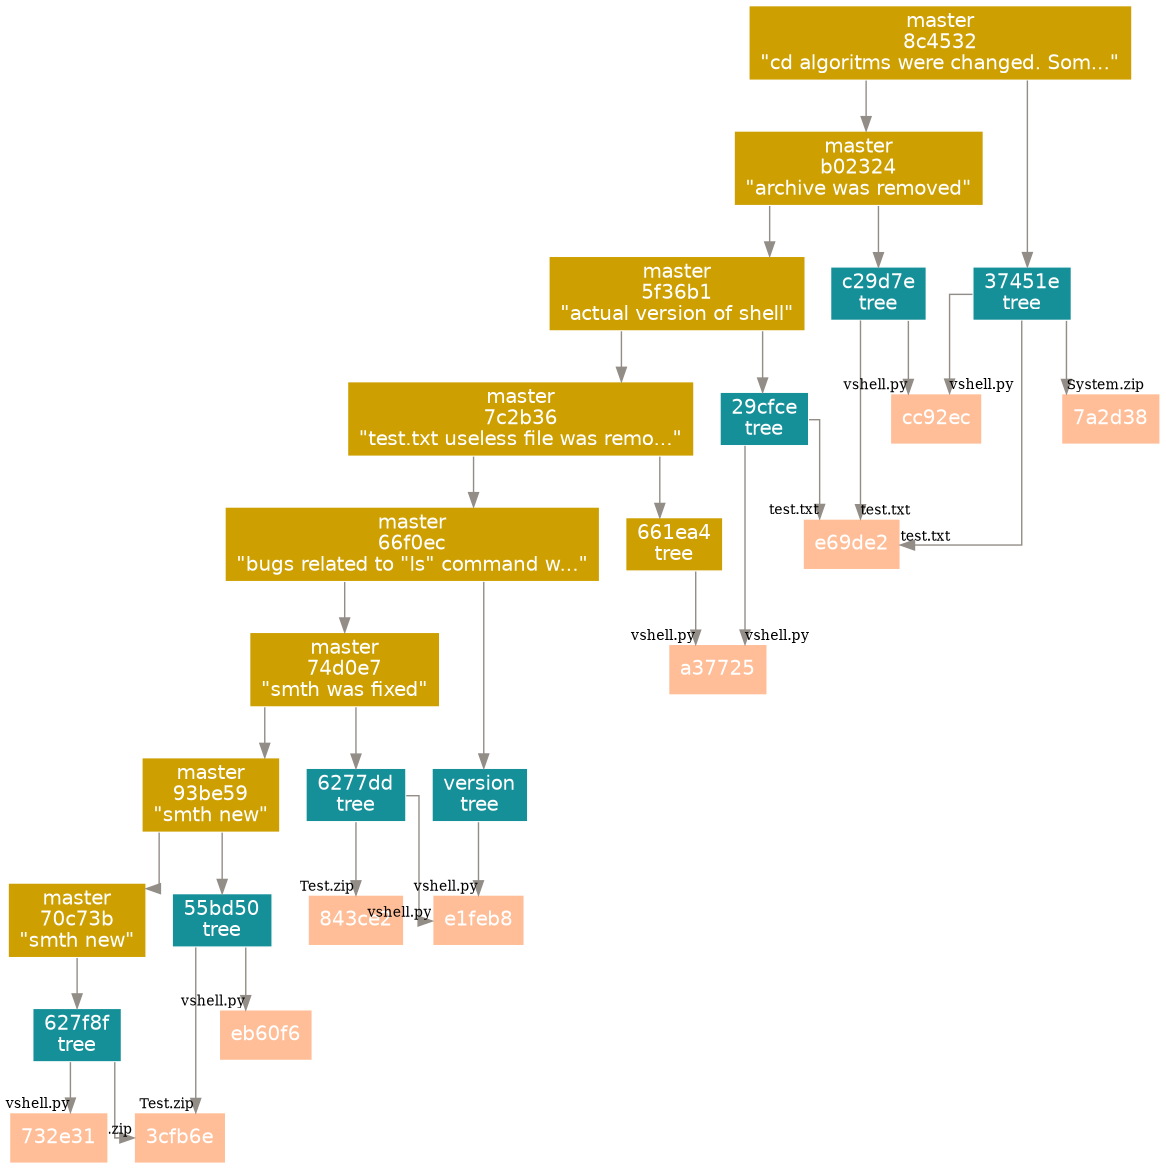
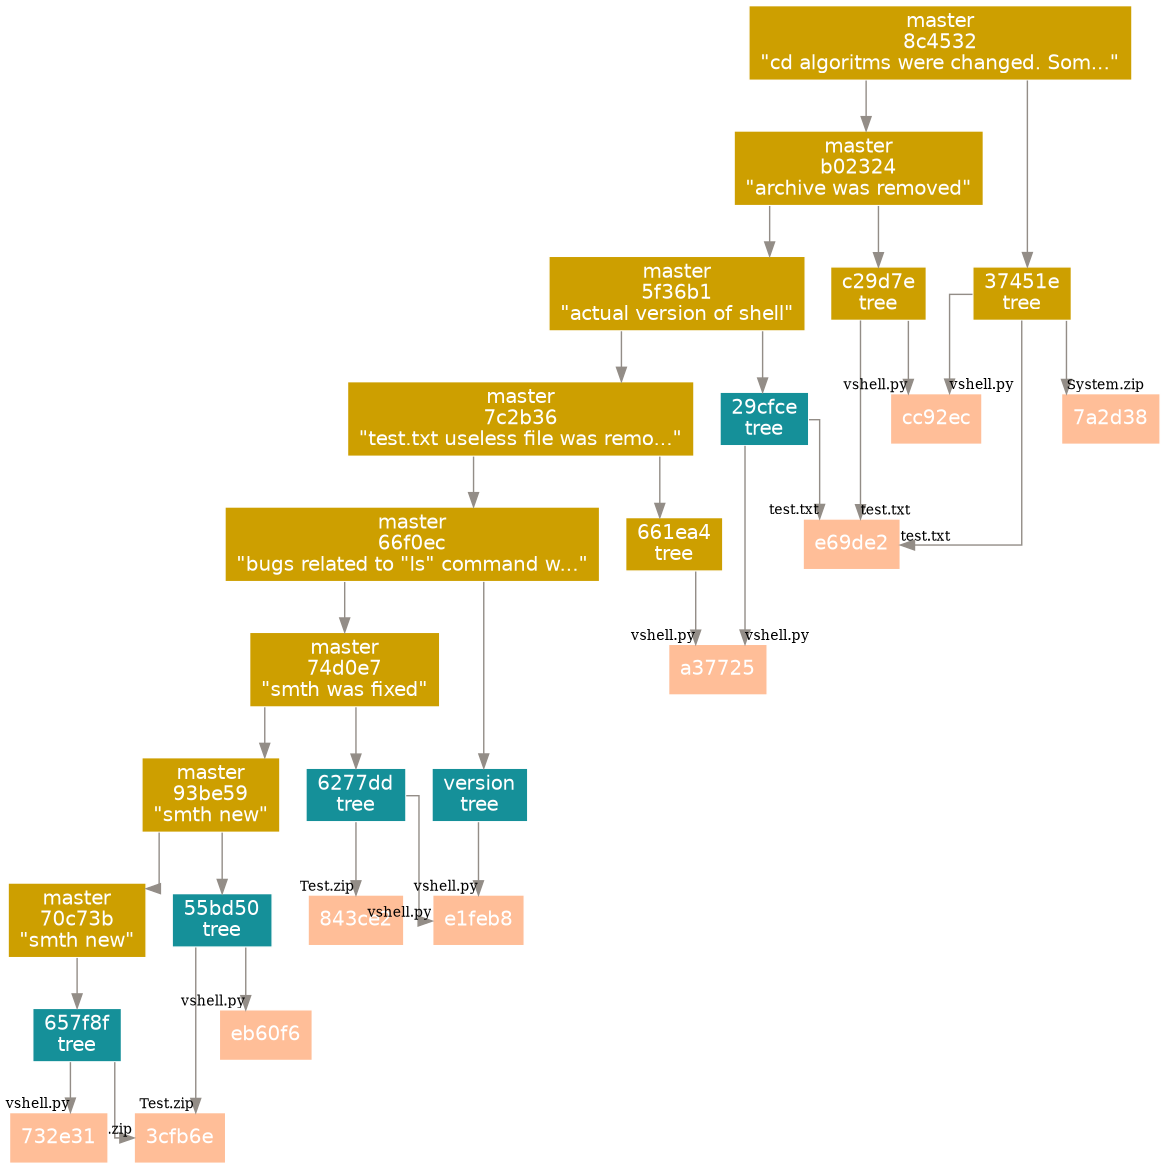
  digraph {
    splines=ortho
    node [color=white fillcolor="#cd9f00" fontcolor=white fontname=Helvetica shape=polygon style=filled]
    edge [color="#938d87"]
    n1 [label="master\n70c73b\n\"smth new\""]
-   n2 [fillcolor="#159099" label="627f8f\ntree"]
+   n2 [fillcolor="#159099" label="657f8f\ntree"]
    n3 [fillcolor="#ffbe98" label="3cfb6e"]
    n4 [fillcolor="#ffbe98" label="732e31"]
    n5 [label="master\n93be59\n\"smth new\""]
    n6 [fillcolor="#159099" label="55bd50\ntree"]
    n7 [fillcolor="#ffbe98" label=eb60f6]
    n8 [label="master\n74d0e7\n\"smth was fixed\""]
    n9 [fillcolor="#159099" label="6277dd\ntree"]
    n10 [fillcolor="#ffbe98" label="843ce2"]
    n11 [fillcolor="#ffbe98" label=e1feb8]
    n12 [label="master\n66f0ec\n\"bugs related to \"ls\" command w...\""]
    n13 [fillcolor="#159099" label="version\ntree"]
    n14 [label="master\n7c2b36\n\"test.txt useless file was remo...\""]
    n15 [label="661ea4\ntree"]
    n16 [fillcolor="#ffbe98" label=a37725]
    n17 [label="master\n5f36b1\n\"actual version of shell\""]
    n18 [fillcolor="#159099" label="29cfce\ntree"]
    n19 [fillcolor="#ffbe98" label=e69de2]
    n20 [label="master\nb02324\n\"archive was removed\""]
-   n21 [fillcolor="#159099" label="c29d7e\ntree"]
+   n21 [label="c29d7e\ntree"]
    n22 [fillcolor="#ffbe98" label=cc92ec]
    n23 [label="master\n8c4532\n\"cd algoritms were changed. Som...\""]
-   n24 [fillcolor="#159099" label="37451e\ntree"]
+   n24 [label="37451e\ntree"]
    n25 [fillcolor="#ffbe98" label="7a2d38"]
    n1 -> n2
    n2 -> n3 [headlabel="Test.zip" labelfloat=true labelfontsize=10]
    n2 -> n4 [headlabel="vshell.py" labelfloat=true labelfontsize=10]
    n5 -> n1
    n5 -> n6
    n6 -> n3 [headlabel="Test.zip" labelfloat=true labelfontsize=10]
    n6 -> n7 [headlabel="vshell.py" labelfloat=true labelfontsize=10]
    n8 -> n5
    n8 -> n9
    n9 -> n10 [headlabel="Test.zip" labelfloat=true labelfontsize=10]
    n9 -> n11 [headlabel="vshell.py" labelfloat=true labelfontsize=10]
    n12 -> n8
    n12 -> n13
    n13 -> n11 [headlabel="vshell.py" labelfloat=true labelfontsize=10]
    n14 -> n12
    n14 -> n15
    n15 -> n16 [headlabel="vshell.py" labelfloat=true labelfontsize=10]
    n17 -> n14
    n17 -> n18
    n18 -> n16 [headlabel="vshell.py" labelfloat=true labelfontsize=10]
    n18 -> n19 [headlabel="test.txt" labelfloat=true labelfontsize=10]
    n20 -> n17
    n20 -> n21
    n21 -> n19 [headlabel="test.txt" labelfloat=true labelfontsize=10]
    n21 -> n22 [headlabel="vshell.py" labelfloat=true labelfontsize=10]
    n23 -> n20
    n23 -> n24
    n24 -> n19 [headlabel="test.txt" labelfloat=true labelfontsize=10]
    n24 -> n22 [headlabel="vshell.py" labelfloat=true labelfontsize=10]
    n24 -> n25 [headlabel="System.zip" labelfloat=true labelfontsize=10]
  }
